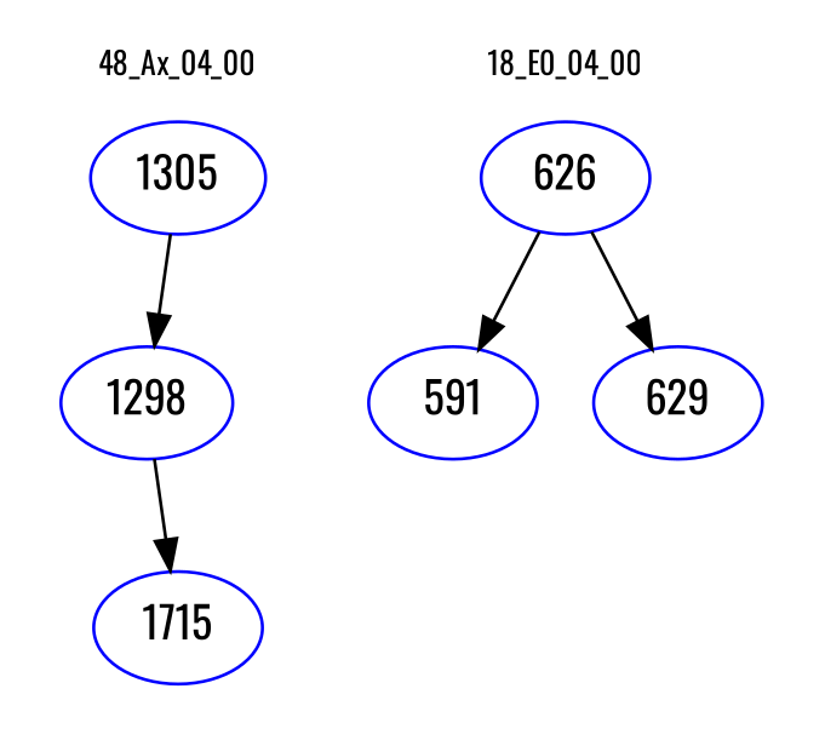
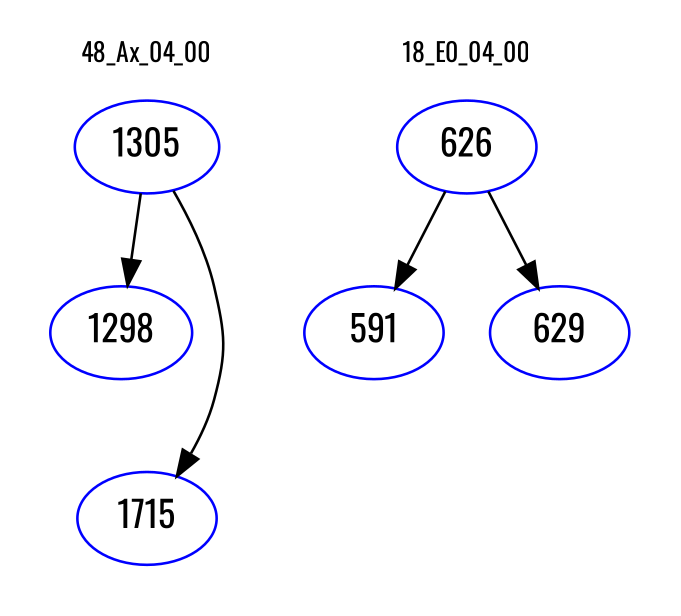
  digraph {
    fontname=Oswald
    node [color=blue fontname=Oswald]
    edge [color=black fontname=Oswald]
    n1 [label=1305]
    n2 [label=1298]
    n3 [label=1715]
    n4 [label=626]
    n5 [label=591]
    n6 [label=629]
    subgraph cluster_1 {
      color=white
      fontsize=10
      label="48_Ax_04_00"
      n1
      n2
      n3
    }
    subgraph cluster_2 {
      color=white
      fontsize=10
      label="18_E0_04_00"
      n4
      n5
      n6
    }
    n1 -> n2
-   n2 -> n3
+   n1 -> n3
    n4 -> n5
    n4 -> n6
  }
